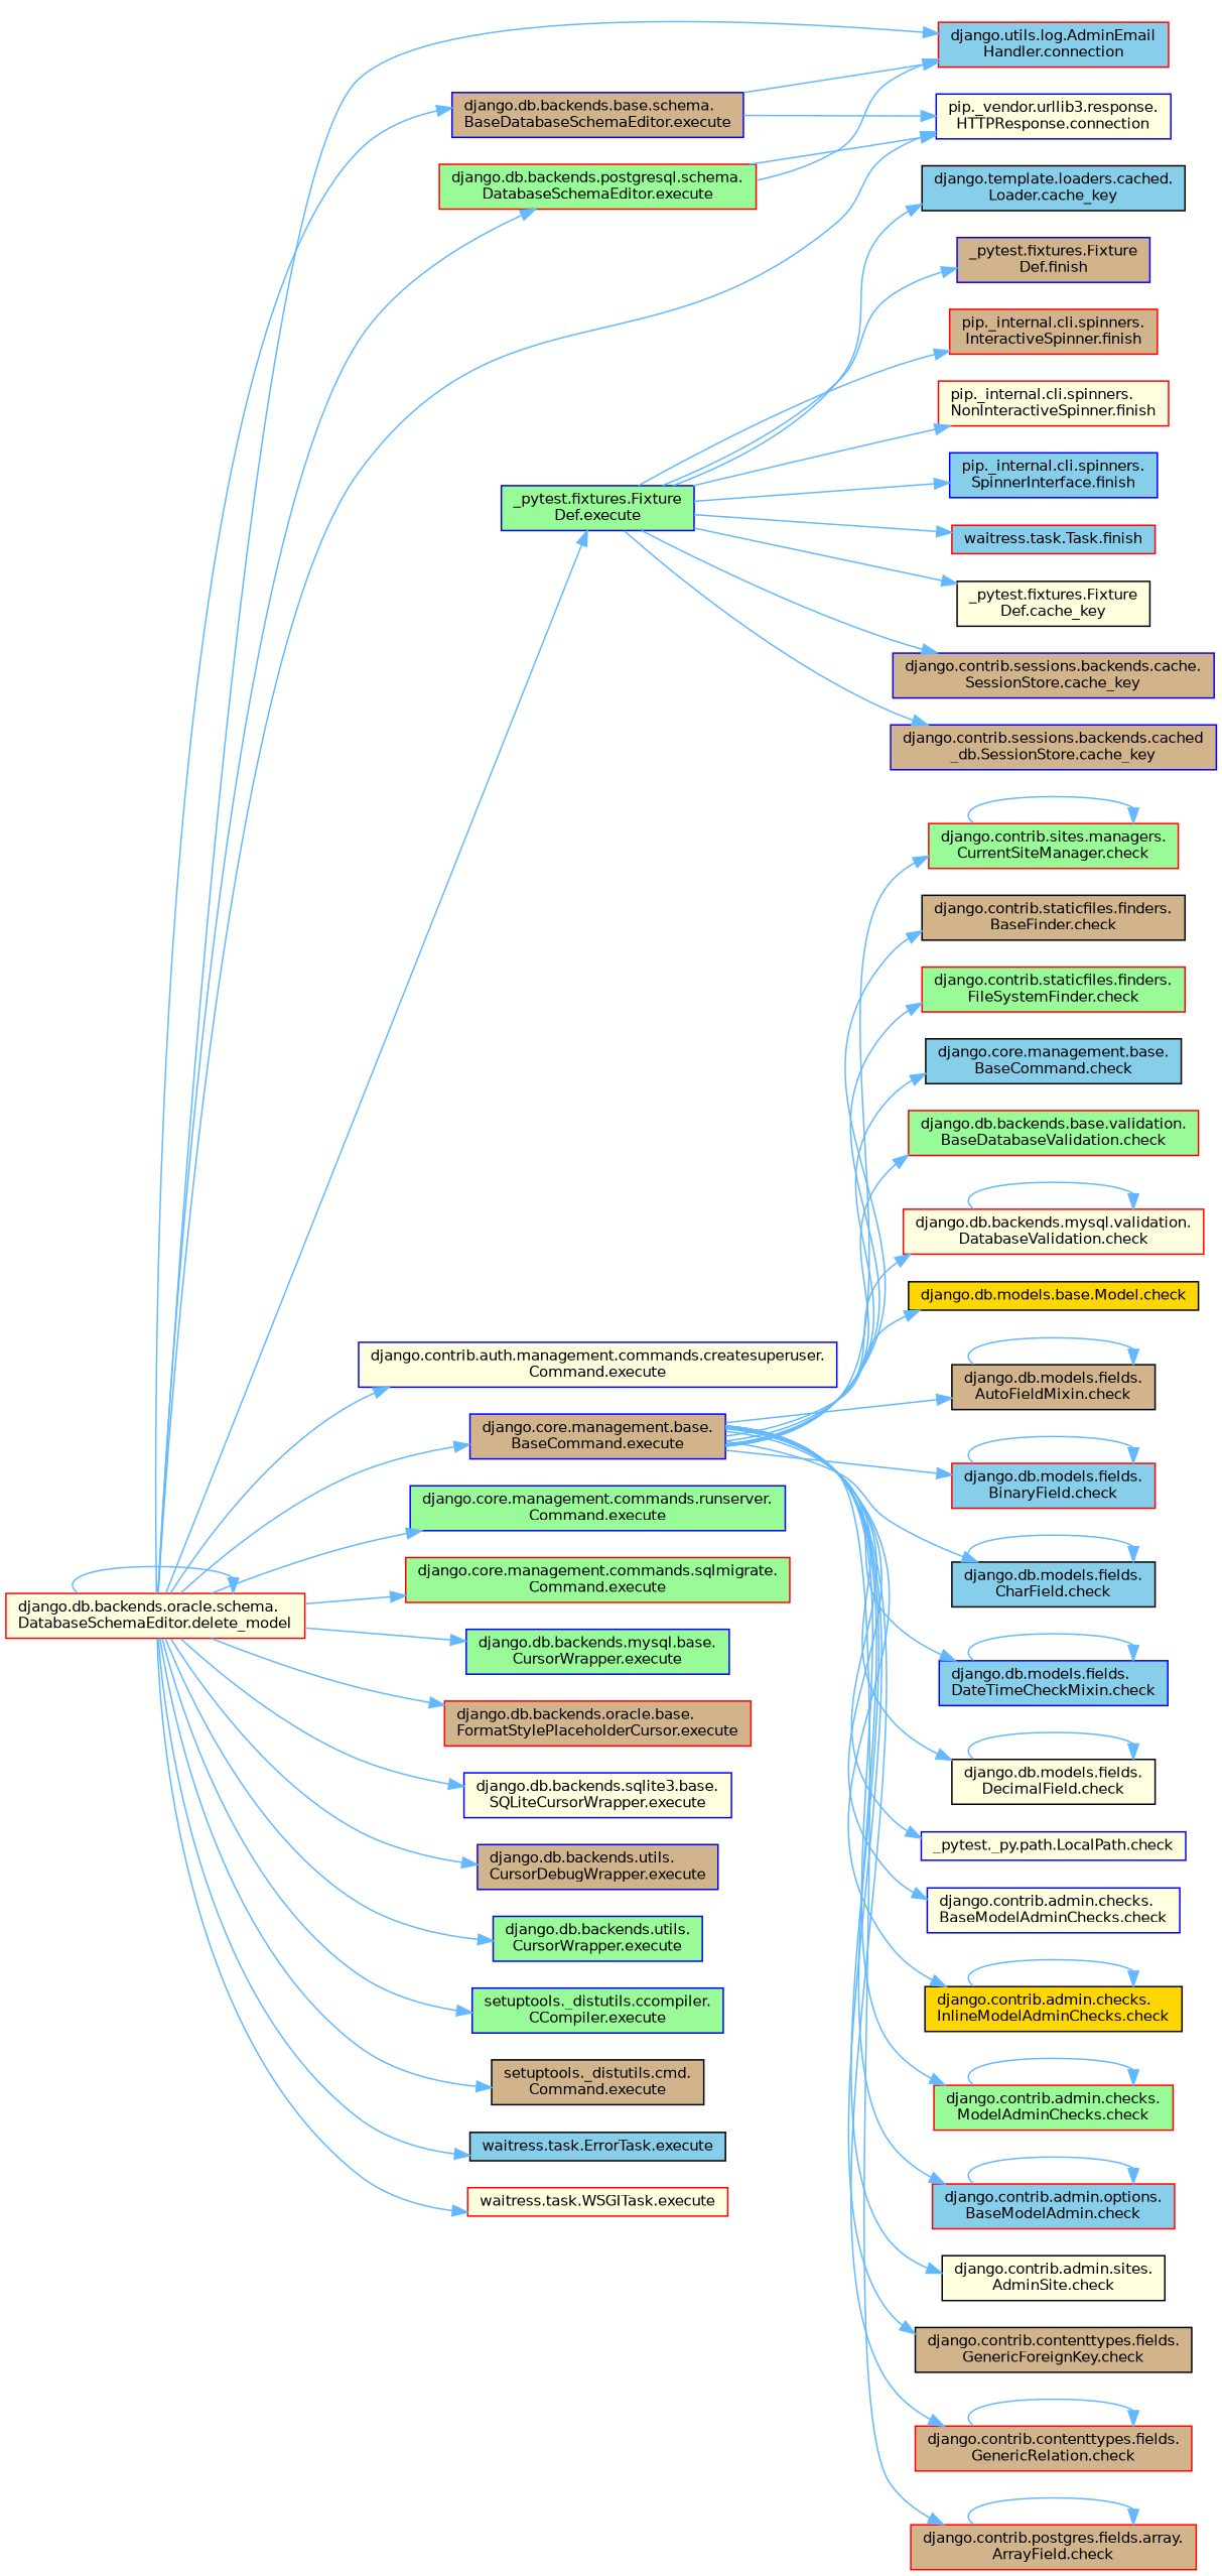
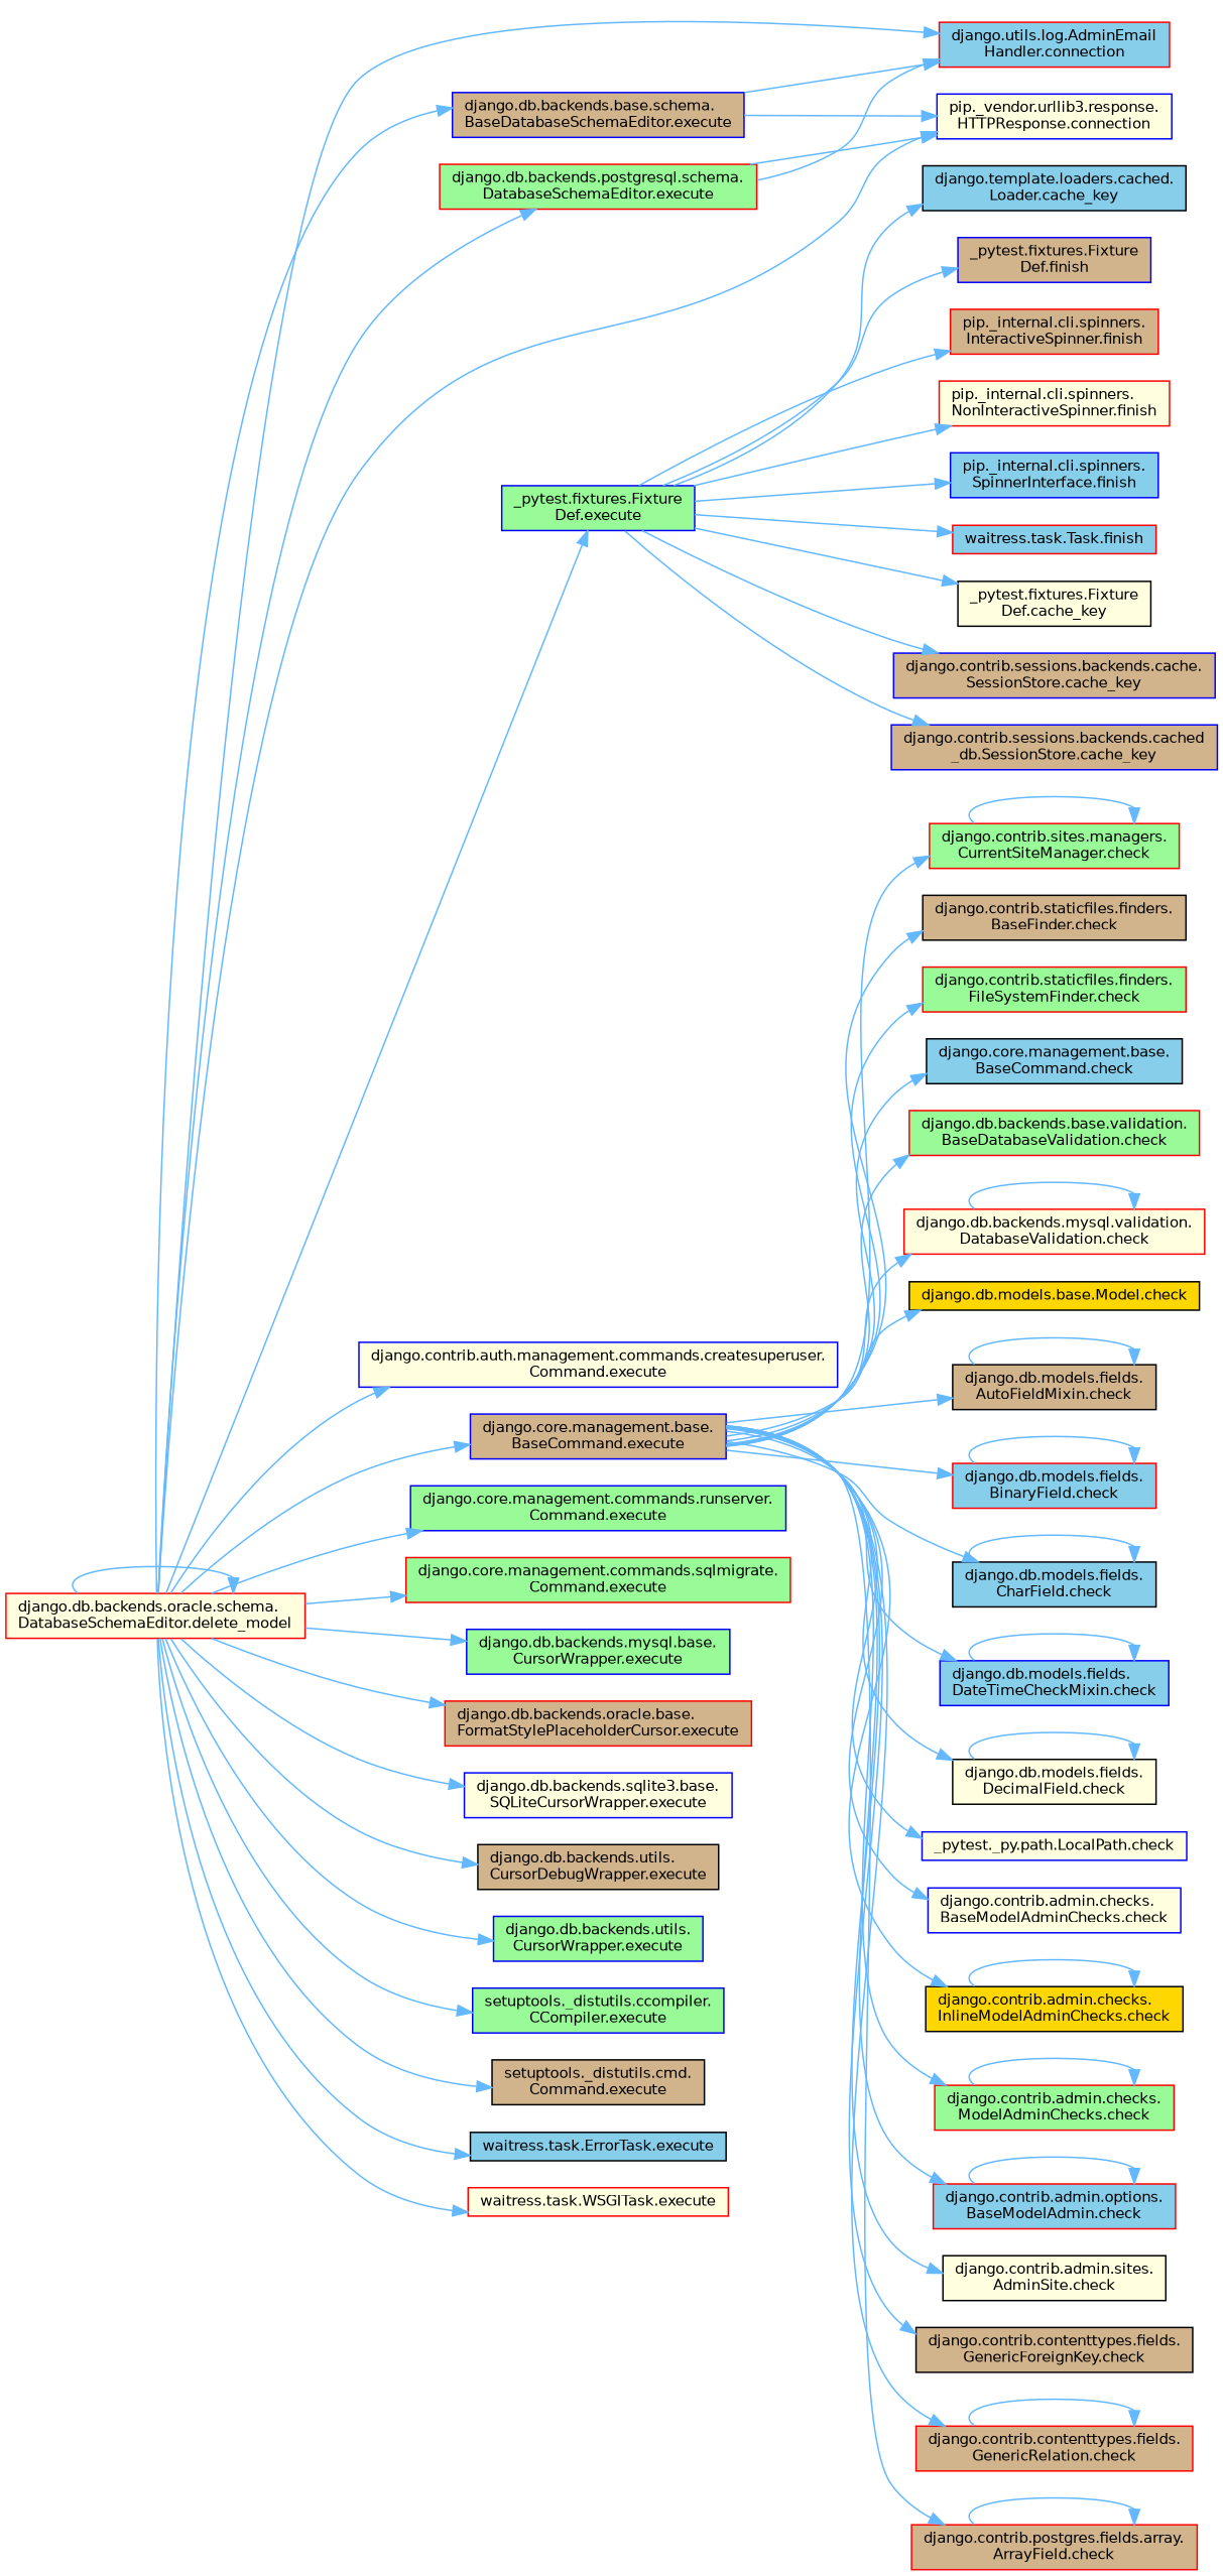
  digraph {
    rankdir=LR
    node [color=red fillcolor=tan fontname=Helvetica fontsize=10 shape=box style=filled]
    edge [color=steelblue1 fontname=Helvetica fontsize=10 labelfontname=Helvetica labelfontsize=10 style=solid]
    n1 [fillcolor=lightyellow fontcolor=black height=0.2 label="django.db.backends.oracle.schema.\lDatabaseSchemaEditor.delete_model" width=0.4]
    n2 [fillcolor=skyblue height=0.2 label="django.utils.log.AdminEmail\lHandler.connection" width=0.4]
    n3 [color=blue fillcolor=lightyellow height=0.2 label="pip._vendor.urllib3.response.\lHTTPResponse.connection" width=0.4]
    n4 [color=blue fillcolor=palegreen height=0.2 label="_pytest.fixtures.Fixture\lDef.execute" width=0.4]
    n5 [color=blue fillcolor=lightyellow height=0.2 label="django.contrib.auth.management.commands.createsuperuser.\lCommand.execute" width=0.4]
    n6 [color=blue height=0.2 label="django.core.management.base.\lBaseCommand.execute" width=0.4]
    n7 [color=blue fillcolor=palegreen height=0.2 label="django.core.management.commands.runserver.\lCommand.execute" width=0.4]
    n8 [fillcolor=palegreen height=0.2 label="django.core.management.commands.sqlmigrate.\lCommand.execute" width=0.4]
    n9 [color=blue height=0.2 label="django.db.backends.base.schema.\lBaseDatabaseSchemaEditor.execute" width=0.4]
    n10 [color=blue fillcolor=palegreen height=0.2 label="django.db.backends.mysql.base.\lCursorWrapper.execute" width=0.4]
    n11 [height=0.2 label="django.db.backends.oracle.base.\lFormatStylePlaceholderCursor.execute" width=0.4]
    n12 [fillcolor=palegreen height=0.2 label="django.db.backends.postgresql.schema.\lDatabaseSchemaEditor.execute" width=0.4]
    n13 [color=blue fillcolor=lightyellow height=0.2 label="django.db.backends.sqlite3.base.\lSQLiteCursorWrapper.execute" width=0.4]
-   n14 [color=blue height=0.2 label="django.db.backends.utils.\lCursorDebugWrapper.execute" width=0.4]
+   n14 [color=black height=0.2 label="django.db.backends.utils.\lCursorDebugWrapper.execute" width=0.4]
    n15 [color=blue fillcolor=palegreen height=0.2 label="django.db.backends.utils.\lCursorWrapper.execute" width=0.4]
    n16 [color=blue fillcolor=palegreen height=0.2 label="setuptools._distutils.ccompiler.\lCCompiler.execute" width=0.4]
    n17 [color=black height=0.2 label="setuptools._distutils.cmd.\lCommand.execute" width=0.4]
    n18 [color=black fillcolor=skyblue height=0.2 label="waitress.task.ErrorTask.execute" width=0.4]
    n19 [fillcolor=lightyellow height=0.2 label="waitress.task.WSGITask.execute" width=0.4]
    n20 [color=black fillcolor=lightyellow height=0.2 label="_pytest.fixtures.Fixture\lDef.cache_key" width=0.4]
    n21 [color=blue height=0.2 label="django.contrib.sessions.backends.cache.\lSessionStore.cache_key" width=0.4]
    n22 [color=blue height=0.2 label="django.contrib.sessions.backends.cached\l_db.SessionStore.cache_key" width=0.4]
    n23 [color=black fillcolor=skyblue height=0.2 label="django.template.loaders.cached.\lLoader.cache_key" width=0.4]
    n24 [color=blue height=0.2 label="_pytest.fixtures.Fixture\lDef.finish" width=0.4]
    n25 [height=0.2 label="pip._internal.cli.spinners.\lInteractiveSpinner.finish" width=0.4]
    n26 [fillcolor=lightyellow height=0.2 label="pip._internal.cli.spinners.\lNonInteractiveSpinner.finish" width=0.4]
    n27 [color=blue fillcolor=skyblue height=0.2 label="pip._internal.cli.spinners.\lSpinnerInterface.finish" width=0.4]
    n28 [fillcolor=skyblue height=0.2 label="waitress.task.Task.finish" width=0.4]
    n29 [color=blue fillcolor=lightyellow height=0.2 label="_pytest._py.path.LocalPath.check" width=0.4]
    n30 [color=blue fillcolor=lightyellow height=0.2 label="django.contrib.admin.checks.\lBaseModelAdminChecks.check" width=0.4]
    n31 [color=black fillcolor=gold height=0.2 label="django.contrib.admin.checks.\lInlineModelAdminChecks.check" width=0.4]
    n32 [fillcolor=palegreen height=0.2 label="django.contrib.admin.checks.\lModelAdminChecks.check" width=0.4]
    n33 [fillcolor=skyblue height=0.2 label="django.contrib.admin.options.\lBaseModelAdmin.check" width=0.4]
    n34 [color=black fillcolor=lightyellow height=0.2 label="django.contrib.admin.sites.\lAdminSite.check" width=0.4]
    n35 [color=black height=0.2 label="django.contrib.contenttypes.fields.\lGenericForeignKey.check" width=0.4]
    n36 [height=0.2 label="django.contrib.contenttypes.fields.\lGenericRelation.check" width=0.4]
    n37 [height=0.2 label="django.contrib.postgres.fields.array.\lArrayField.check" width=0.4]
    n38 [fillcolor=palegreen height=0.2 label="django.contrib.sites.managers.\lCurrentSiteManager.check" width=0.4]
    n39 [color=black height=0.2 label="django.contrib.staticfiles.finders.\lBaseFinder.check" width=0.4]
    n40 [fillcolor=palegreen height=0.2 label="django.contrib.staticfiles.finders.\lFileSystemFinder.check" width=0.4]
    n41 [color=black fillcolor=skyblue height=0.2 label="django.core.management.base.\lBaseCommand.check" width=0.4]
    n42 [fillcolor=palegreen height=0.2 label="django.db.backends.base.validation.\lBaseDatabaseValidation.check" width=0.4]
    n43 [fillcolor=lightyellow height=0.2 label="django.db.backends.mysql.validation.\lDatabaseValidation.check" width=0.4]
    n44 [color=black fillcolor=gold height=0.2 label="django.db.models.base.Model.check" width=0.4]
    n45 [color=black height=0.2 label="django.db.models.fields.\lAutoFieldMixin.check" width=0.4]
    n46 [fillcolor=skyblue height=0.2 label="django.db.models.fields.\lBinaryField.check" width=0.4]
    n47 [color=black fillcolor=skyblue height=0.2 label="django.db.models.fields.\lCharField.check" width=0.4]
    n48 [color=blue fillcolor=skyblue height=0.2 label="django.db.models.fields.\lDateTimeCheckMixin.check" width=0.4]
    n49 [color=black fillcolor=lightyellow height=0.2 label="django.db.models.fields.\lDecimalField.check" width=0.4]
    n1 -> n1
    n1 -> n2
    n1 -> n3
    n1 -> n4
    n1 -> n5
    n1 -> n6
    n1 -> n7
    n1 -> n8
    n1 -> n9
    n1 -> n10
    n1 -> n11
    n1 -> n12
    n1 -> n13
    n1 -> n14
    n1 -> n15
    n1 -> n16
    n1 -> n17
    n1 -> n18
    n1 -> n19
    n4 -> n20
    n4 -> n21
    n4 -> n22
    n4 -> n23
    n4 -> n24
    n4 -> n25
    n4 -> n26
    n4 -> n27
    n4 -> n28
    n6 -> n29
    n6 -> n30
    n6 -> n31
    n6 -> n32
    n6 -> n33
    n6 -> n34
    n6 -> n35
    n6 -> n36
    n6 -> n37
    n6 -> n38
    n6 -> n39
    n6 -> n40
    n6 -> n41
    n6 -> n42
    n6 -> n43
    n6 -> n44
    n6 -> n45
    n6 -> n46
    n6 -> n47
    n6 -> n48
    n6 -> n49
    n9 -> n2
    n9 -> n3
    n12 -> n2
    n12 -> n3
    n31 -> n31
    n32 -> n32
    n33 -> n33
    n36 -> n36
    n37 -> n37
    n38 -> n38
    n43 -> n43
    n45 -> n45
    n46 -> n46
    n47 -> n47
    n48 -> n48
    n49 -> n49
  }
